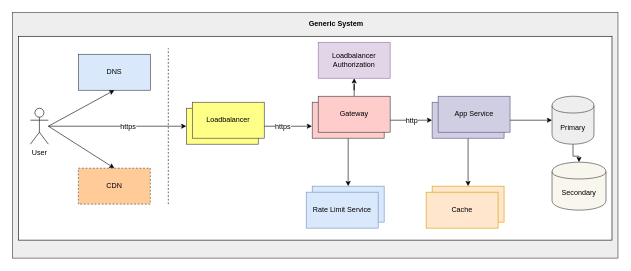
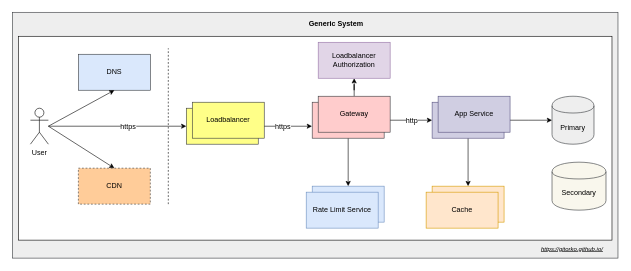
  <mxCell id="0" />
  <mxCell id="1" parent="0" />
  <mxCell id="2" value="" style="rounded=0;whiteSpace=wrap;html=1;fillColor=#eeeeee;strokeColor=#36393d;" vertex="1" parent="1"><mxGeometry x="20" y="20" width="1010" height="410" as="geometry" /></mxCell>
  <mxCell id="3" value="" style="rounded=0;whiteSpace=wrap;html=1;" vertex="1" parent="1"><mxGeometry x="30" y="60" width="990" height="340" as="geometry" /></mxCell>
  <mxCell id="4" value="" style="edgeStyle=orthogonalEdgeStyle;rounded=0;orthogonalLoop=1;jettySize=auto;html=1;entryX=-0.003;entryY=0.667;entryDx=0;entryDy=0;entryPerimeter=0;" parent="1" source="6" target="11" edge="1"><mxGeometry relative="1" as="geometry"><mxPoint x="510" y="210" as="targetPoint" /></mxGeometry></mxCell>
  <mxCell id="5" value="https" style="text;html=1;align=center;verticalAlign=middle;resizable=0;points=[];labelBackgroundColor=#ffffff;" parent="4" vertex="1" connectable="0"><mxGeometry x="-0.114" relative="1" as="geometry"><mxPoint as="offset" /></mxGeometry></mxCell>
  <mxCell id="6" value="Loadbalancer" style="rounded=0;whiteSpace=wrap;html=1;fillColor=#ffff88;strokeColor=#36393d;" parent="1" vertex="1"><mxGeometry x="310" y="180" width="120" height="60" as="geometry" /></mxCell>
  <mxCell id="7" value="Loadbalancer" style="rounded=0;whiteSpace=wrap;html=1;fillColor=#ffff88;strokeColor=#36393d;" parent="1" vertex="1"><mxGeometry x="320" y="170" width="120" height="60" as="geometry" /></mxCell>
  <mxCell id="8" value="" style="edgeStyle=orthogonalEdgeStyle;rounded=0;orthogonalLoop=1;jettySize=auto;html=1;" parent="1" source="11" target="16" edge="1"><mxGeometry relative="1" as="geometry" /></mxCell>
  <mxCell id="9" value="" style="edgeStyle=orthogonalEdgeStyle;rounded=0;orthogonalLoop=1;jettySize=auto;html=1;" parent="1" source="11" target="14" edge="1"><mxGeometry relative="1" as="geometry" /></mxCell>
  <mxCell id="10" value="http" style="text;html=1;align=center;verticalAlign=middle;resizable=0;points=[];labelBackgroundColor=#ffffff;" parent="9" vertex="1" connectable="0"><mxGeometry x="0.114" relative="1" as="geometry"><mxPoint as="offset" /></mxGeometry></mxCell>
  <mxCell id="11" value="Gateway" style="rounded=0;whiteSpace=wrap;html=1;fillColor=#ffcccc;strokeColor=#36393d;" parent="1" vertex="1"><mxGeometry x="520" y="170" width="120" height="60" as="geometry" /></mxCell>
  <mxCell id="12" value="" style="edgeStyle=orthogonalEdgeStyle;rounded=0;orthogonalLoop=1;jettySize=auto;html=1;" parent="1" source="14" edge="1"><mxGeometry relative="1" as="geometry"><mxPoint x="920" y="200" as="targetPoint" /></mxGeometry></mxCell>
  <mxCell id="13" value="" style="edgeStyle=orthogonalEdgeStyle;rounded=0;orthogonalLoop=1;jettySize=auto;html=1;" parent="1" source="14" target="15" edge="1"><mxGeometry relative="1" as="geometry" /></mxCell>
  <mxCell id="14" value="App Service" style="rounded=0;whiteSpace=wrap;html=1;fillColor=#d0cee2;strokeColor=#56517e;" parent="1" vertex="1"><mxGeometry x="720" y="170" width="120" height="60" as="geometry" /></mxCell>
  <mxCell id="15" value="Cache" style="rounded=0;whiteSpace=wrap;html=1;fillColor=#ffe6cc;strokeColor=#d79b00;" parent="1" vertex="1"><mxGeometry x="720" y="310" width="120" height="60" as="geometry" /></mxCell>
  <mxCell id="16" value="Rate Limit Service" style="rounded=0;whiteSpace=wrap;html=1;fillColor=#dae8fc;strokeColor=#6c8ebf;" parent="1" vertex="1"><mxGeometry x="520" y="310" width="120" height="60" as="geometry" /></mxCell>
  <mxCell id="17" value="CDN" style="rounded=0;whiteSpace=wrap;html=1;fillColor=#ffcc99;strokeColor=#36393d;dashed=1;" parent="1" vertex="1"><mxGeometry x="130" y="280" width="120" height="60" as="geometry" /></mxCell>
  <mxCell id="18" value="DNS" style="rounded=0;whiteSpace=wrap;html=1;fillColor=#dae8fc;strokeColor=#36393d;" parent="1" vertex="1"><mxGeometry x="130" y="90" width="120" height="60" as="geometry" /></mxCell>
  <mxCell id="19" value="" style="endArrow=none;dashed=1;html=1;" parent="1" edge="1"><mxGeometry width="50" height="50" relative="1" as="geometry"><mxPoint x="280" y="340" as="sourcePoint" /><mxPoint x="280" y="80" as="targetPoint" /></mxGeometry></mxCell>
  <mxCell id="20" style="edgeStyle=orthogonalEdgeStyle;rounded=0;orthogonalLoop=1;jettySize=auto;html=1;entryX=0;entryY=0.5;entryDx=0;entryDy=0;" parent="1" source="22" target="6" edge="1"><mxGeometry relative="1" as="geometry" /></mxCell>
  <mxCell id="21" value="https" style="text;html=1;align=center;verticalAlign=middle;resizable=0;points=[];labelBackgroundColor=#ffffff;" parent="20" vertex="1" connectable="0"><mxGeometry x="0.148" relative="1" as="geometry"><mxPoint as="offset" /></mxGeometry></mxCell>
  <mxCell id="22" value="User" style="shape=umlActor;verticalLabelPosition=bottom;labelBackgroundColor=#ffffff;verticalAlign=top;html=1;outlineConnect=0;" parent="1" vertex="1"><mxGeometry x="50" y="180" width="30" height="60" as="geometry" /></mxCell>
  <mxCell id="23" value="" style="endArrow=classic;html=1;entryX=0.5;entryY=0;entryDx=0;entryDy=0;" parent="1" target="17" edge="1"><mxGeometry width="50" height="50" relative="1" as="geometry"><mxPoint x="80" y="210" as="sourcePoint" /><mxPoint x="200" y="240" as="targetPoint" /></mxGeometry></mxCell>
  <mxCell id="24" value="" style="endArrow=classic;html=1;entryX=0.5;entryY=1;entryDx=0;entryDy=0;" parent="1" target="18" edge="1"><mxGeometry width="50" height="50" relative="1" as="geometry"><mxPoint x="80" y="210" as="sourcePoint" /><mxPoint x="200" y="290" as="targetPoint" /></mxGeometry></mxCell>
  <mxCell id="25" value="Rate Limit Service" style="rounded=0;whiteSpace=wrap;html=1;fillColor=#dae8fc;strokeColor=#6c8ebf;" parent="1" vertex="1"><mxGeometry x="510" y="320" width="120" height="60" as="geometry" /></mxCell>
  <mxCell id="26" value="" style="edgeStyle=orthogonalEdgeStyle;rounded=0;orthogonalLoop=1;jettySize=auto;html=1;" parent="1" source="27" target="33" edge="1"><mxGeometry relative="1" as="geometry" /></mxCell>
  <mxCell id="27" value="Gateway" style="rounded=0;whiteSpace=wrap;html=1;fillColor=#ffcccc;strokeColor=#36393d;" parent="1" vertex="1"><mxGeometry x="530" y="160" width="120" height="60" as="geometry" /></mxCell>
  <mxCell id="28" value="App Service" style="rounded=0;whiteSpace=wrap;html=1;fillColor=#d0cee2;strokeColor=#56517e;" parent="1" vertex="1"><mxGeometry x="730" y="160" width="120" height="60" as="geometry" /></mxCell>
- <mxCell id="29" value="" style="edgeStyle=orthogonalEdgeStyle;rounded=0;orthogonalLoop=1;jettySize=auto;html=1;" parent="1" source="30" target="31" edge="1"><mxGeometry relative="1" as="geometry" /></mxCell>
  <mxCell id="30" value="Primary" style="shape=cylinder;whiteSpace=wrap;html=1;boundedLbl=1;backgroundOutline=1;fillColor=#eeeeee;strokeColor=#36393d;" parent="1" vertex="1"><mxGeometry x="920" y="160" width="70" height="80" as="geometry" /></mxCell>
  <mxCell id="31" value="Secondary" style="shape=cylinder;whiteSpace=wrap;html=1;boundedLbl=1;backgroundOutline=1;fillColor=#f9f7ed;strokeColor=#36393d;" parent="1" vertex="1"><mxGeometry x="920" y="270" width="90" height="80" as="geometry" /></mxCell>
  <mxCell id="32" value="Cache" style="rounded=0;whiteSpace=wrap;html=1;fillColor=#ffe6cc;strokeColor=#d79b00;" parent="1" vertex="1"><mxGeometry x="710" y="320" width="120" height="60" as="geometry" /></mxCell>
  <mxCell id="33" value="Loadbalancer&lt;br&gt;Authorization" style="rounded=0;whiteSpace=wrap;html=1;fillColor=#e1d5e7;strokeColor=#9673a6;" parent="1" vertex="1"><mxGeometry x="530" y="70" width="120" height="60" as="geometry" /></mxCell>
  <mxCell id="34" value="Generic System" style="text;html=1;strokeColor=none;fillColor=none;align=center;verticalAlign=middle;whiteSpace=wrap;rounded=0;fontStyle=1" vertex="1" parent="1"><mxGeometry x="505" y="30" width="110" height="20" as="geometry" /></mxCell>
+ <mxCell id="35" value="&lt;i&gt;&lt;u&gt;&lt;font style=&quot;font-size: 10px&quot;&gt;https://gitorko.github.io/&lt;/font&gt;&lt;/u&gt;&lt;/i&gt;" style="text;html=1;" vertex="1" parent="1"><mxGeometry x="900" y="400" width="120" height="30" as="geometry" /></mxCell>
